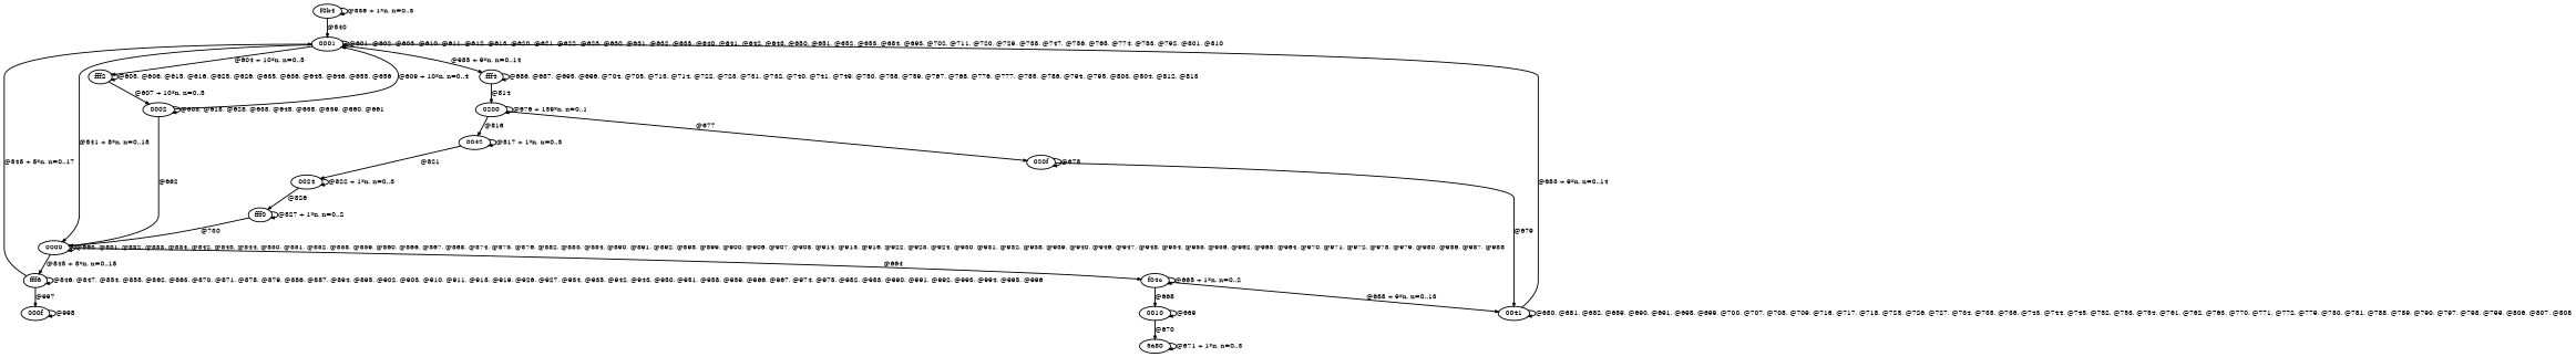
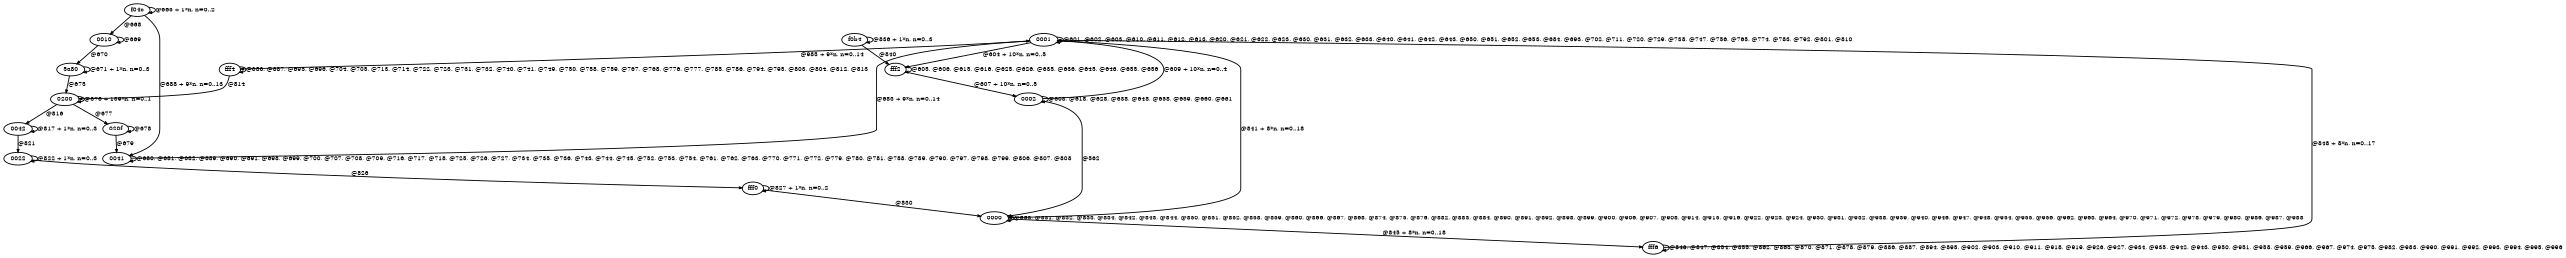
  digraph {
    node [fontsize=20 penwidth=3 shape=oval style=rounded]
    edge [arrowsize=1 color=black fontsize=20 penwidth=3 style=bold]
    0001
    fff2
    0000
    fff4
    0002
    f04c
    fff6
    0200
    0010
    0041
    f0b4
-   "000f"
    "5a80"
    "020f"
    0042
-   0022 [label=0024]
+   0022
    fff0
    0001 -> 0001 [label="@601, @602, @603, @610, @611, @612, @613, @620, @621, @622, @623, @630, @631, @632, @633, @640, @641, @642, @643, @650, @651, @652, @653, @684, @693, @702, @711, @720, @729, @738, @747, @756, @765, @774, @783, @792, @801, @810"]
    0001 -> fff2 [label="@604 + 10*n, n=0..5"]
    0001 -> 0000 [label="@841 + 8*n, n=0..18"]
    0001 -> fff4 [label="@985 + 9*n, n=0..14"]
    fff2 -> fff2 [label="@605, @606, @615, @616, @625, @626, @635, @636, @645, @646, @655, @656"]
    fff2 -> 0002 [label="@607 + 10*n, n=0..5"]
    0000 -> 0000 [label="@663, @831, @832, @833, @834, @842, @843, @844, @850, @851, @852, @858, @859, @860, @866, @867, @868, @874, @875, @876, @882, @883, @884, @890, @891, @892, @898, @899, @900, @906, @907, @908, @914, @915, @916, @922, @923, @924, @930, @931, @932, @938, @939, @940, @946, @947, @948, @954, @955, @956, @962, @963, @964, @970, @971, @972, @978, @979, @980, @986, @987, @988"]
-   0000 -> f04c [label="@664"]
    0000 -> fff6 [label="@845 + 8*n, n=0..18"]
    fff4 -> fff4 [label="@686, @687, @695, @696, @704, @705, @713, @714, @722, @723, @731, @732, @740, @741, @749, @750, @758, @759, @767, @768, @776, @777, @785, @786, @794, @795, @803, @804, @812, @813"]
    fff4 -> 0200 [label="@814"]
    0002 -> 0001 [label="@609 + 10*n, n=0..4"]
-   0002 -> 0000 [label="@662"]
+   0002 -> 0000 [label="@562"]
    0002 -> 0002 [label="@608, @618, @628, @638, @648, @658, @659, @660, @661"]
    f04c -> f04c [label="@665 + 1*n, n=0..2"]
    f04c -> 0010 [label="@668"]
    f04c -> 0041 [label="@688 + 9*n, n=0..13"]
    fff6 -> 0001 [label="@848 + 8*n, n=0..17"]
    fff6 -> fff6 [label="@846, @847, @854, @855, @862, @863, @870, @871, @878, @879, @886, @887, @894, @895, @902, @903, @910, @911, @918, @919, @926, @927, @934, @935, @942, @943, @950, @951, @958, @959, @966, @967, @974, @975, @982, @983, @990, @991, @992, @993, @994, @995, @996"]
-   fff6 -> "000f" [label="@997"]
    0200 -> 0200 [label="@676 + 139*n, n=0..1"]
    0200 -> "020f" [label="@677"]
    0200 -> 0042 [label="@816"]
    0010 -> 0010 [label="@669"]
    0010 -> "5a80" [label="@670"]
    0041 -> 0001 [label="@683 + 9*n, n=0..14"]
    0041 -> 0041 [label="@680, @681, @682, @689, @690, @691, @698, @699, @700, @707, @708, @709, @716, @717, @718, @725, @726, @727, @734, @735, @736, @743, @744, @745, @752, @753, @754, @761, @762, @763, @770, @771, @772, @779, @780, @781, @788, @789, @790, @797, @798, @799, @806, @807, @808"]
-   f0b4 -> 0001 [label="@840"]
+   f0b4 -> fff2 [label="@840"]
    f0b4 -> f0b4 [label="@836 + 1*n, n=0..3"]
-   "000f" -> "000f" [label="@998"]
+   "5a80" -> 0200 [label="@675"]
    "5a80" -> "5a80" [label="@671 + 1*n, n=0..3"]
    "020f" -> 0041 [label="@679"]
    "020f" -> "020f" [label="@678"]
    0042 -> 0042 [label="@817 + 1*n, n=0..3"]
    0042 -> 0022 [label="@821"]
    0022 -> 0022 [label="@822 + 1*n, n=0..3"]
    0022 -> fff0 [label="@826"]
-   fff0 -> 0000 [label="@730"]
+   fff0 -> 0000 [label="@830"]
    fff0 -> fff0 [label="@827 + 1*n, n=0..2"]
  }
